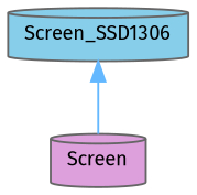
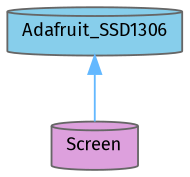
  digraph {
    fontname="Fira Sans"
    node [color=gray40 fontname="Fira Sans" fontsize=10 shape=cylinder style=filled]
    n1 [fillcolor=plum fontcolor=black height=0.2 label=Screen width=0.4]
-   n2 [fillcolor=skyblue height=0.2 label=Screen_SSD1306 width=0.4]
+   n2 [fillcolor=skyblue height=0.2 label=Adafruit_SSD1306 width=0.4]
    n2 -> n1 [color=steelblue1 dir=back fontname="Fira Sans" fontsize=10 labelfontname=Helvetica labelfontsize=10 style=solid]
  }
